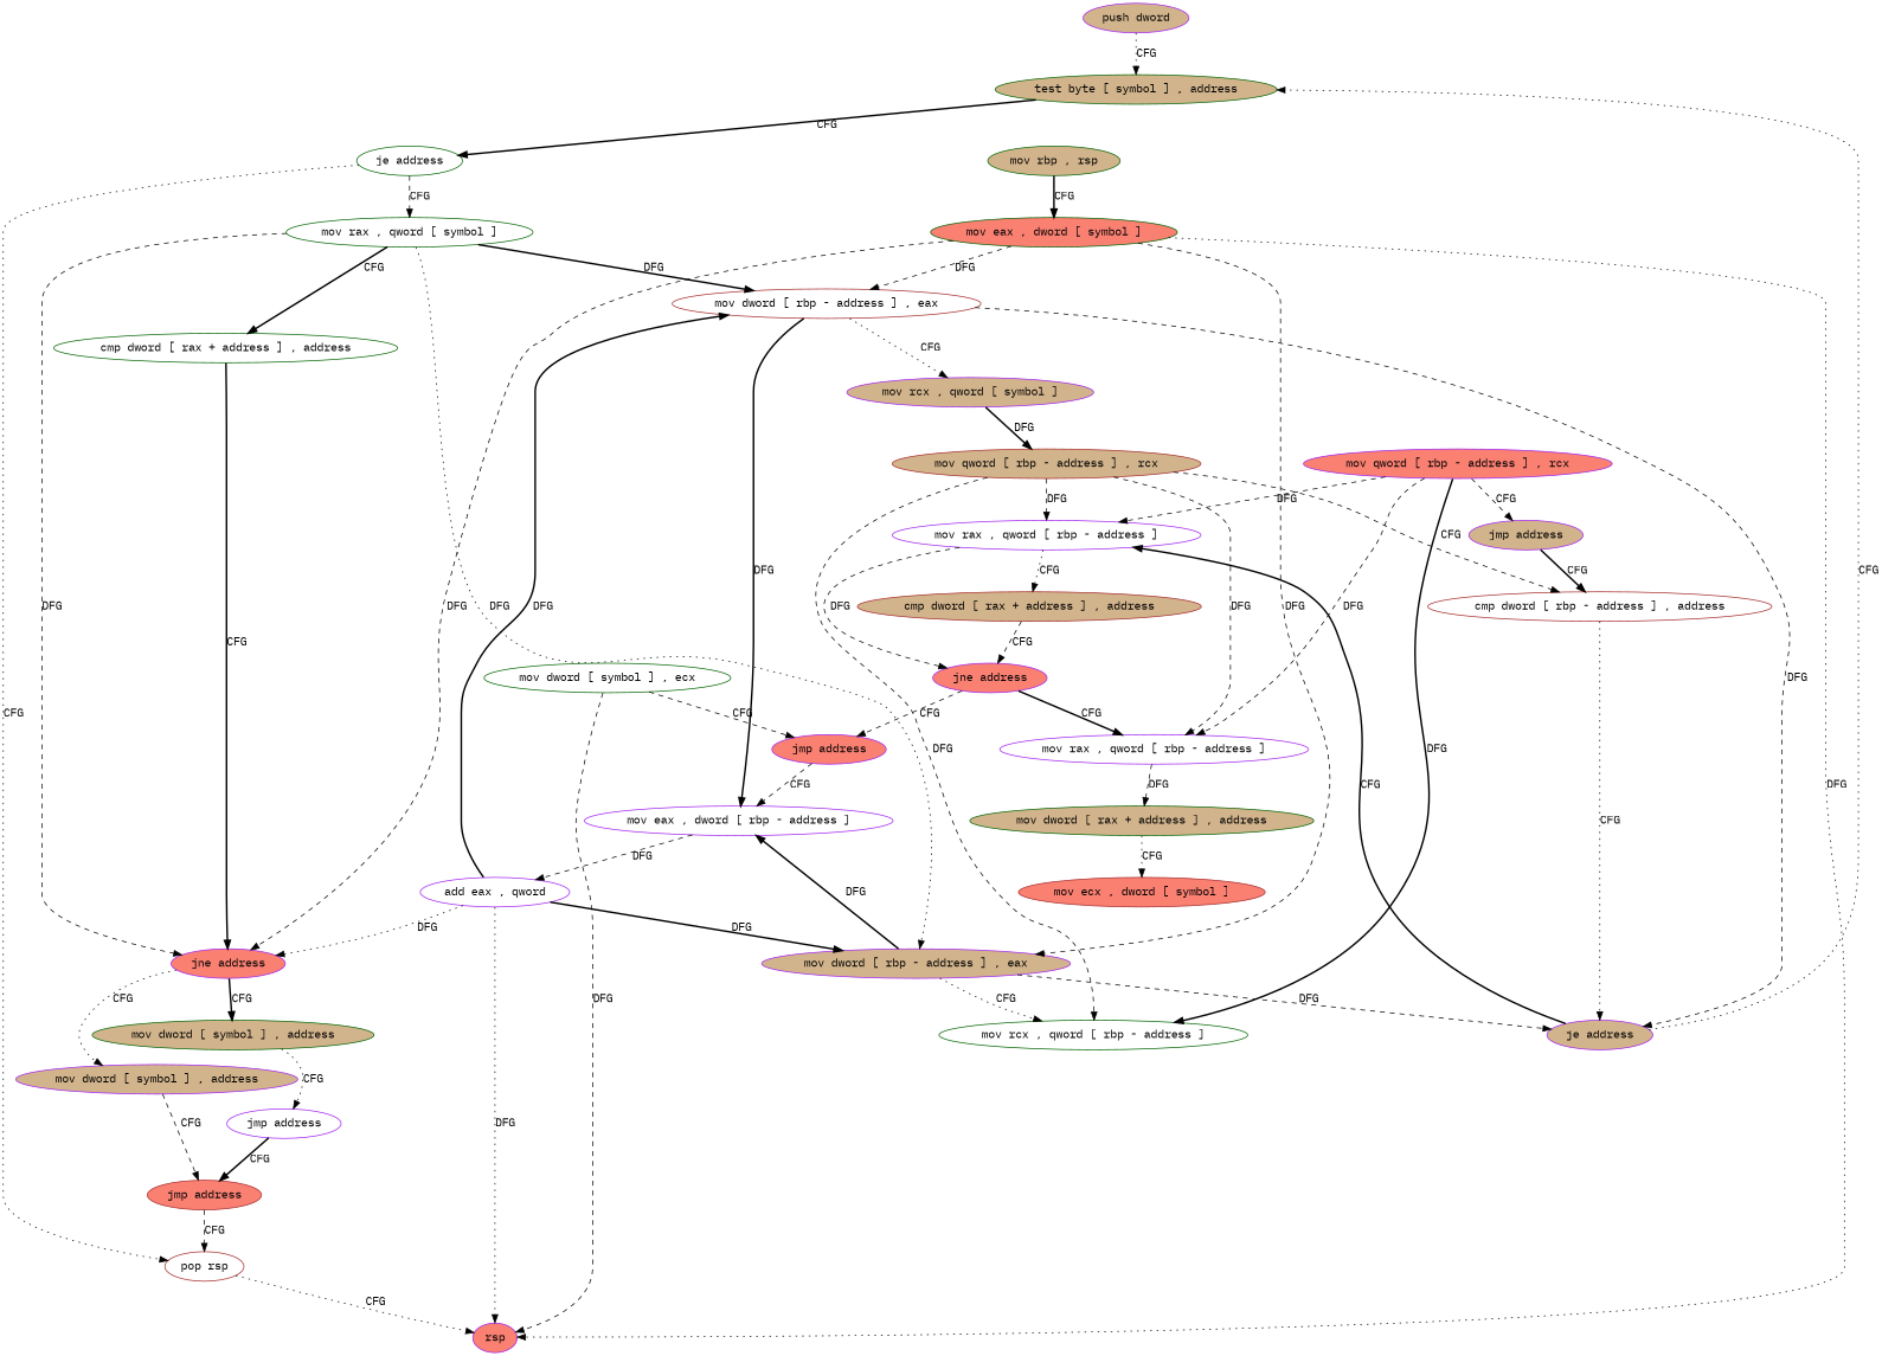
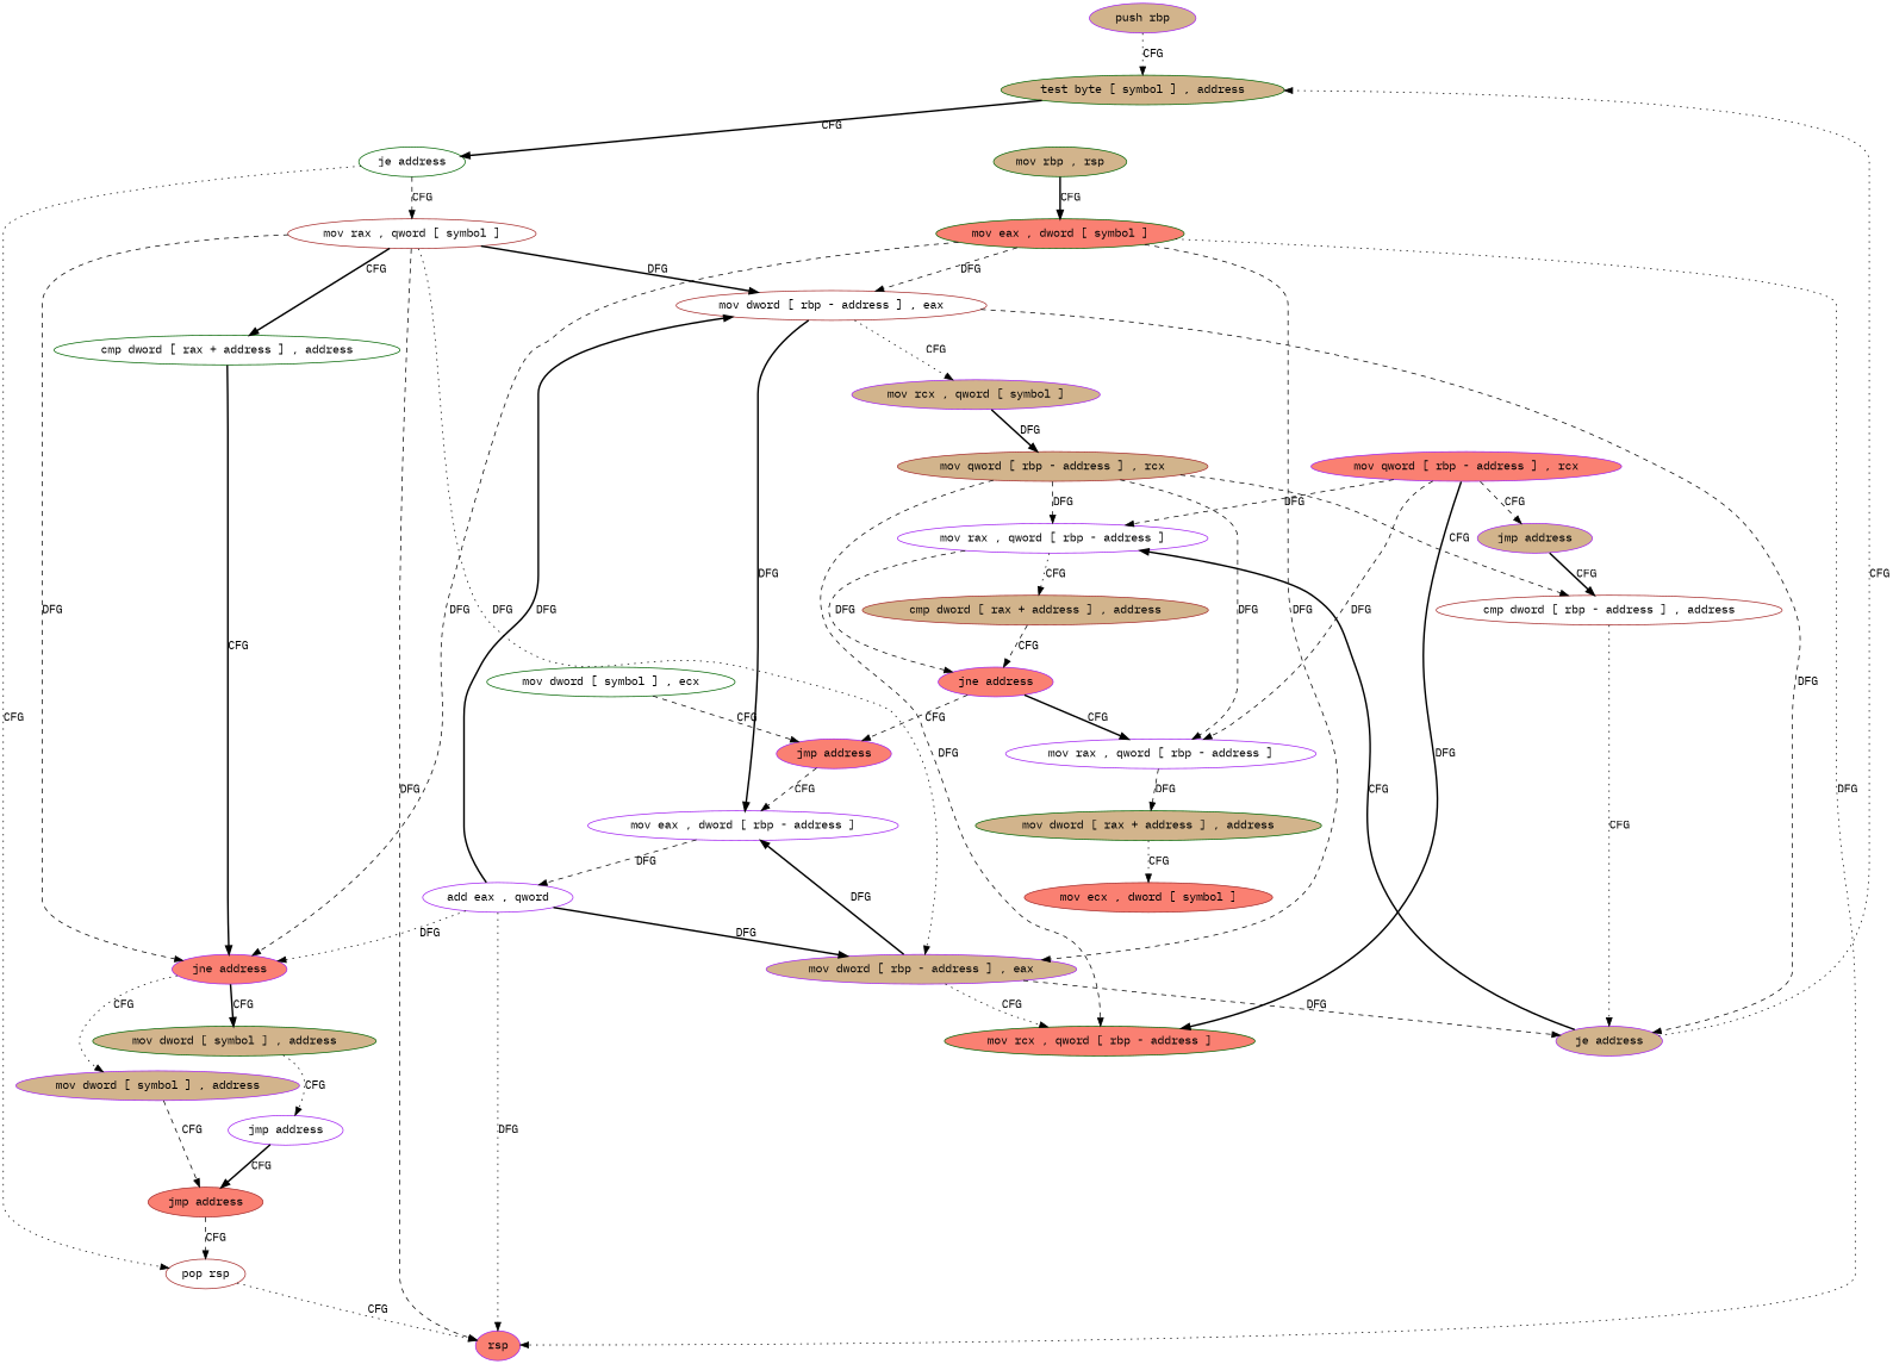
  digraph {
    fontname="IBM Plex Mono"
    node [color=purple fillcolor=tan fontname="IBM Plex Mono" style=filled]
    edge [fontname="IBM Plex Mono" style=dashed]
-   n1 [label="push dword"]
+   n1 [label="push rbp"]
    n2 [color=darkgreen label="test byte [ symbol ] , address"]
    n3 [color=darkgreen label="mov rbp , rsp"]
    n4 [color=darkgreen fillcolor=salmon label="mov eax , dword [ symbol ]"]
    n5 [color=brown fillcolor=white label="mov dword [ rbp - address ] , eax"]
    n6 [fillcolor=salmon label=rsp]
    n7 [fillcolor=salmon label="jne address"]
    n8 [label="mov dword [ rbp - address ] , eax"]
    n9 [label="mov rcx , qword [ symbol ]"]
    n10 [fillcolor=white label="mov eax , dword [ rbp - address ]"]
    n11 [label="je address"]
    n12 [label="mov dword [ symbol ] , address"]
    n13 [color=darkgreen label="mov dword [ symbol ] , address"]
-   n14 [color=darkgreen fillcolor=white label="mov rcx , qword [ rbp - address ]"]
+   n14 [color=darkgreen fillcolor=salmon label="mov rcx , qword [ rbp - address ]"]
    n15 [color=brown label="mov qword [ rbp - address ] , rcx"]
    n16 [fillcolor=white label="add eax , qword"]
    n17 [fillcolor=white label="mov rax , qword [ rbp - address ]"]
    n18 [color=brown fillcolor=white label="cmp dword [ rbp - address ] , address"]
    n19 [fillcolor=white label="mov rax , qword [ rbp - address ]"]
    n20 [color=brown label="cmp dword [ rax + address ] , address"]
    n21 [fillcolor=salmon label="jne address"]
    n22 [color=darkgreen label="mov dword [ rax + address ] , address"]
    n23 [color=darkgreen fillcolor=white label="je address"]
    n24 [color=brown fillcolor=white label="pop rsp"]
-   n25 [color=darkgreen fillcolor=white label="mov rax , qword [ symbol ]"]
+   n25 [color=brown fillcolor=white label="mov rax , qword [ symbol ]"]
    n26 [color=darkgreen fillcolor=white label="cmp dword [ rax + address ] , address"]
    n27 [fillcolor=salmon label="jmp address"]
    n28 [color=brown fillcolor=salmon label="mov ecx , dword [ symbol ]"]
    n29 [color=brown fillcolor=salmon label="jmp address"]
    n30 [fillcolor=white label="jmp address"]
    n31 [color=darkgreen fillcolor=white label="mov dword [ symbol ] , ecx"]
    n32 [fillcolor=salmon label="mov qword [ rbp - address ] , rcx"]
    n33 [label="jmp address"]
    n1 -> n2 [label=CFG style=dotted]
    n2 -> n23 [label=CFG style=bold]
    n3 -> n4 [label=CFG style=bold]
    n4 -> n5 [label=DFG]
    n4 -> n6 [label=DFG style=dotted]
    n4 -> n7 [label=DFG]
    n4 -> n8 [label=DFG]
    n5 -> n9 [label=CFG style=dotted]
    n5 -> n10 [label=DFG style=bold]
    n5 -> n11 [label=DFG]
    n7 -> n12 [label=CFG style=dotted]
    n7 -> n13 [label=CFG style=bold]
    n8 -> n10 [label=DFG style=bold]
    n8 -> n11 [label=DFG]
    n8 -> n14 [label=CFG style=dotted]
    n9 -> n15 [label=DFG style=bold]
    n10 -> n16 [label=DFG]
    n11 -> n2 [label=CFG style=dotted]
    n11 -> n17 [label=CFG style=bold]
    n12 -> n29 [label=CFG]
    n13 -> n30 [label=CFG style=dotted]
    n15 -> n14 [label=DFG]
    n15 -> n17 [label=DFG]
    n15 -> n18 [label=CFG]
    n15 -> n19 [label=DFG]
    n16 -> n5 [label=DFG style=bold]
    n16 -> n6 [label=DFG style=dotted]
    n16 -> n7 [label=DFG style=dotted]
    n16 -> n8 [label=DFG style=bold]
    n17 -> n20 [label=CFG style=dotted]
    n17 -> n21 [label=DFG]
    n18 -> n11 [label=CFG style=dotted]
    n19 -> n22 [label=DFG]
    n20 -> n21 [label=CFG]
    n21 -> n19 [label=CFG style=bold]
    n21 -> n27 [label=CFG]
    n22 -> n28 [label=CFG style=dotted]
    n23 -> n24 [label=CFG style=dotted]
    n23 -> n25 [label=CFG]
    n24 -> n6 [label=CFG style=dotted]
    n25 -> n5 [label=DFG style=bold]
-   n31 -> n6 [label=DFG]
+   n25 -> n6 [label=DFG]
    n25 -> n7 [label=DFG]
    n25 -> n8 [label=DFG style=dotted]
    n25 -> n26 [label=CFG style=bold]
    n26 -> n7 [label=CFG style=bold]
    n27 -> n10 [label=CFG]
    n29 -> n24 [label=CFG]
    n30 -> n29 [label=CFG style=bold]
    n31 -> n27 [label=CFG]
    n32 -> n14 [label=DFG style=bold]
    n32 -> n17 [label=DFG]
    n32 -> n19 [label=DFG]
    n32 -> n33 [label=CFG]
    n33 -> n18 [label=CFG style=bold]
  }
